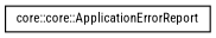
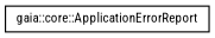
  digraph {
    rankdir=LR
    fontname="Roboto Condensed"
-   n1 [color=black fillcolor=white fontname="Roboto Condensed" fontsize=10 height=0.2 label="core::core::ApplicationErrorReport" shape=record style=filled width=0.4]
+   n1 [color=black fillcolor=white fontname="Roboto Condensed" fontsize=10 height=0.2 label="gaia::core::ApplicationErrorReport" shape=record style=filled width=0.4]
  }
